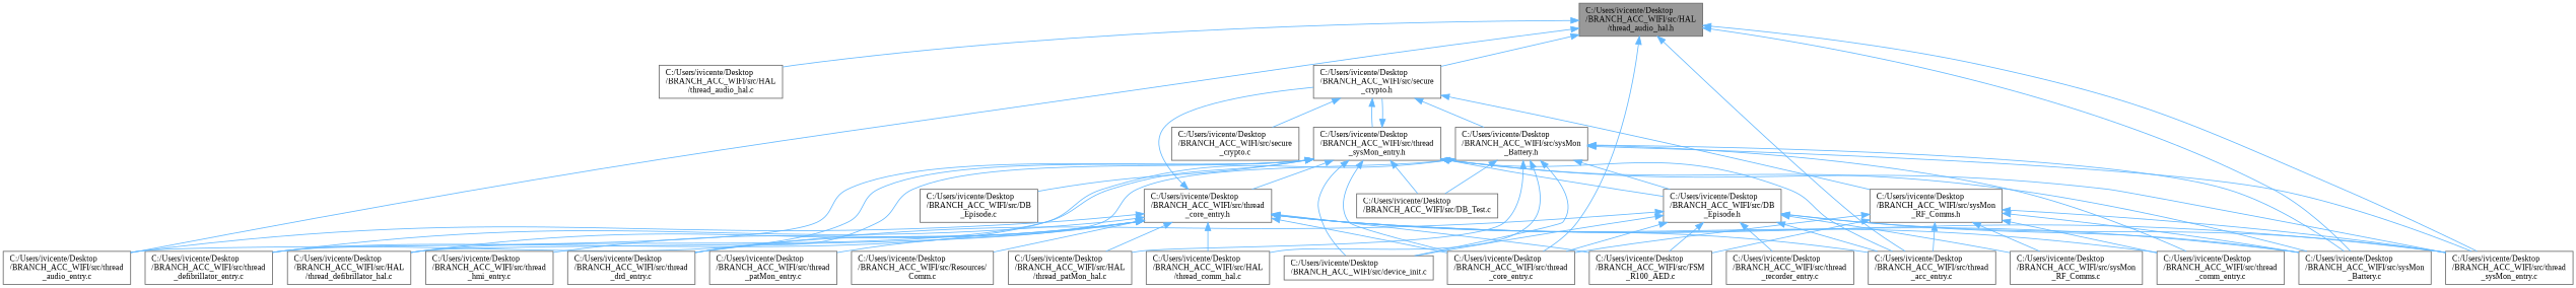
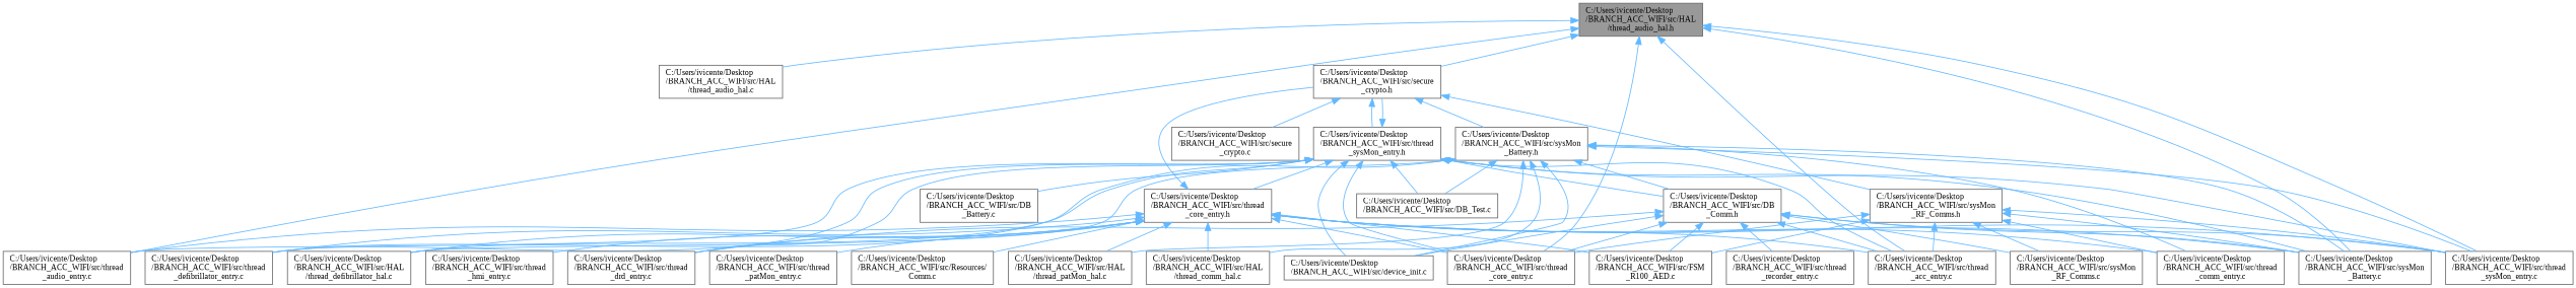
  digraph {
    fontname="Liberation Serif"
    node [color=grey40 fillcolor=white fontname="Liberation Serif" fontsize=10 shape=box style=filled]
    edge [color=steelblue1 dir=back fontname="Liberation Serif" fontsize=10 labelfontname=Helvetica labelfontsize=10 style=solid]
    n1 [color=gray40 fillcolor=grey60 fontcolor=black height=0.2 label="C:/Users/ivicente/Desktop\l/BRANCH_ACC_WIFI/src/HAL\l/thread_audio_hal.h" width=0.4]
    n2 [height=0.2 label="C:/Users/ivicente/Desktop\l/BRANCH_ACC_WIFI/src/HAL\l/thread_audio_hal.c" width=0.4]
    n3 [height=0.2 label="C:/Users/ivicente/Desktop\l/BRANCH_ACC_WIFI/src/secure\l_crypto.h" width=0.4]
    n4 [height=0.2 label="C:/Users/ivicente/Desktop\l/BRANCH_ACC_WIFI/src/sysMon\l_Battery.c" width=0.4]
    n5 [height=0.2 label="C:/Users/ivicente/Desktop\l/BRANCH_ACC_WIFI/src/thread\l_acc_entry.c" width=0.4]
    n6 [height=0.2 label="C:/Users/ivicente/Desktop\l/BRANCH_ACC_WIFI/src/thread\l_core_entry.c" width=0.4]
    n7 [height=0.2 label="C:/Users/ivicente/Desktop\l/BRANCH_ACC_WIFI/src/thread\l_sysMon_entry.c" width=0.4]
    n8 [height=0.2 label="C:/Users/ivicente/Desktop\l/BRANCH_ACC_WIFI/src/thread\l_audio_entry.c" width=0.4]
    n9 [height=0.2 label="C:/Users/ivicente/Desktop\l/BRANCH_ACC_WIFI/src/secure\l_crypto.c" width=0.4]
    n10 [height=0.2 label="C:/Users/ivicente/Desktop\l/BRANCH_ACC_WIFI/src/sysMon\l_Battery.h" width=0.4]
    n11 [height=0.2 label="C:/Users/ivicente/Desktop\l/BRANCH_ACC_WIFI/src/sysMon\l_RF_Comms.h" width=0.4]
    n12 [height=0.2 label="C:/Users/ivicente/Desktop\l/BRANCH_ACC_WIFI/src/thread\l_sysMon_entry.h" width=0.4]
-   n13 [height=0.2 label="C:/Users/ivicente/Desktop\l/BRANCH_ACC_WIFI/src/DB\l_Episode.h" width=0.4]
+   n13 [height=0.2 label="C:/Users/ivicente/Desktop\l/BRANCH_ACC_WIFI/src/DB\l_Comm.h" width=0.4]
    n14 [height=0.2 label="C:/Users/ivicente/Desktop\l/BRANCH_ACC_WIFI/src/DB_Test.c" width=0.4]
    n15 [height=0.2 label="C:/Users/ivicente/Desktop\l/BRANCH_ACC_WIFI/src/HAL\l/thread_comm_hal.c" width=0.4]
    n16 [height=0.2 label="C:/Users/ivicente/Desktop\l/BRANCH_ACC_WIFI/src/HAL\l/thread_defibrillator_hal.c" width=0.4]
    n17 [height=0.2 label="C:/Users/ivicente/Desktop\l/BRANCH_ACC_WIFI/src/HAL\l/thread_patMon_hal.c" width=0.4]
    n18 [height=0.2 label="C:/Users/ivicente/Desktop\l/BRANCH_ACC_WIFI/src/device_init.c" width=0.4]
    n19 [height=0.2 label="C:/Users/ivicente/Desktop\l/BRANCH_ACC_WIFI/src/thread\l_comm_entry.c" width=0.4]
    n20 [height=0.2 label="C:/Users/ivicente/Desktop\l/BRANCH_ACC_WIFI/src/thread\l_defibrillator_entry.c" width=0.4]
    n21 [height=0.2 label="C:/Users/ivicente/Desktop\l/BRANCH_ACC_WIFI/src/FSM\l_R100_AED.c" width=0.4]
    n22 [height=0.2 label="C:/Users/ivicente/Desktop\l/BRANCH_ACC_WIFI/src/sysMon\l_RF_Comms.c" width=0.4]
-   n23 [height=0.2 label="C:/Users/ivicente/Desktop\l/BRANCH_ACC_WIFI/src/DB\l_Episode.c" width=0.4]
+   n23 [height=0.2 label="C:/Users/ivicente/Desktop\l/BRANCH_ACC_WIFI/src/DB\l_Battery.c" width=0.4]
    n24 [height=0.2 label="C:/Users/ivicente/Desktop\l/BRANCH_ACC_WIFI/src/thread\l_drd_entry.c" width=0.4]
    n25 [height=0.2 label="C:/Users/ivicente/Desktop\l/BRANCH_ACC_WIFI/src/thread\l_core_entry.h" width=0.4]
    n26 [height=0.2 label="C:/Users/ivicente/Desktop\l/BRANCH_ACC_WIFI/src/thread\l_recorder_entry.c" width=0.4]
    n27 [height=0.2 label="C:/Users/ivicente/Desktop\l/BRANCH_ACC_WIFI/src/Resources/\lComm.c" width=0.4]
    n28 [height=0.2 label="C:/Users/ivicente/Desktop\l/BRANCH_ACC_WIFI/src/thread\l_hmi_entry.c" width=0.4]
    n29 [height=0.2 label="C:/Users/ivicente/Desktop\l/BRANCH_ACC_WIFI/src/thread\l_patMon_entry.c" width=0.4]
    n1 -> n2
    n1 -> n3
    n1 -> n4
    n1 -> n5
    n1 -> n6
    n1 -> n7
    n1 -> n8
    n3 -> n9
    n3 -> n10
    n3 -> n11
    n3 -> n12
    n10 -> n4
    n10 -> n7
    n10 -> n13
    n10 -> n14
    n10 -> n15
    n10 -> n16
    n10 -> n17
    n10 -> n18
    n10 -> n19
    n10 -> n20
    n11 -> n4
    n11 -> n5
    n11 -> n6
    n11 -> n7
    n11 -> n19
    n11 -> n21
    n11 -> n22
    n12 -> n3
    n12 -> n4
    n12 -> n5
    n12 -> n6
    n12 -> n7
    n12 -> n8
    n12 -> n13
    n12 -> n14
    n12 -> n16
    n12 -> n18
    n12 -> n20
    n12 -> n23
    n12 -> n24
    n12 -> n25
    n13 -> n4
    n13 -> n5
    n13 -> n6
    n13 -> n7
    n13 -> n18
    n13 -> n21
    n13 -> n22
    n13 -> n24
    n13 -> n26
    n25 -> n3
    n25 -> n4
    n25 -> n5
    n25 -> n6
    n25 -> n7
    n25 -> n8
    n25 -> n15
    n25 -> n16
    n25 -> n17
    n25 -> n19
    n25 -> n20
    n25 -> n21
    n25 -> n24
    n25 -> n27
    n25 -> n28
    n25 -> n29
  }
